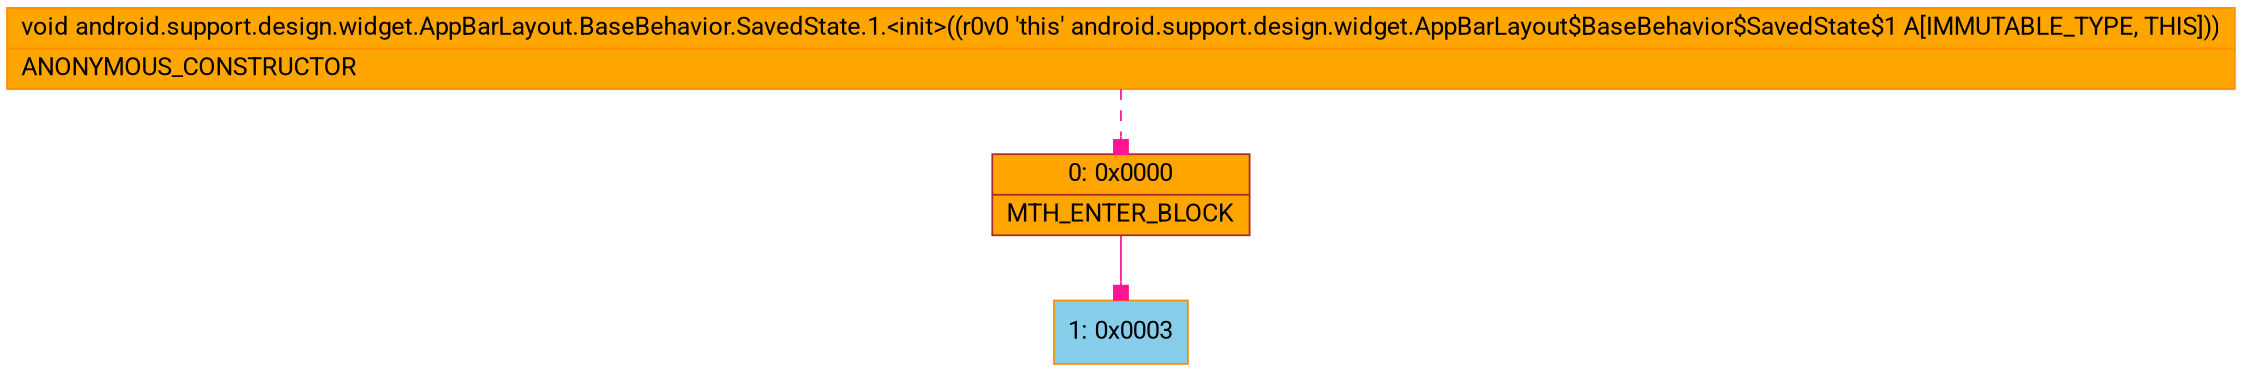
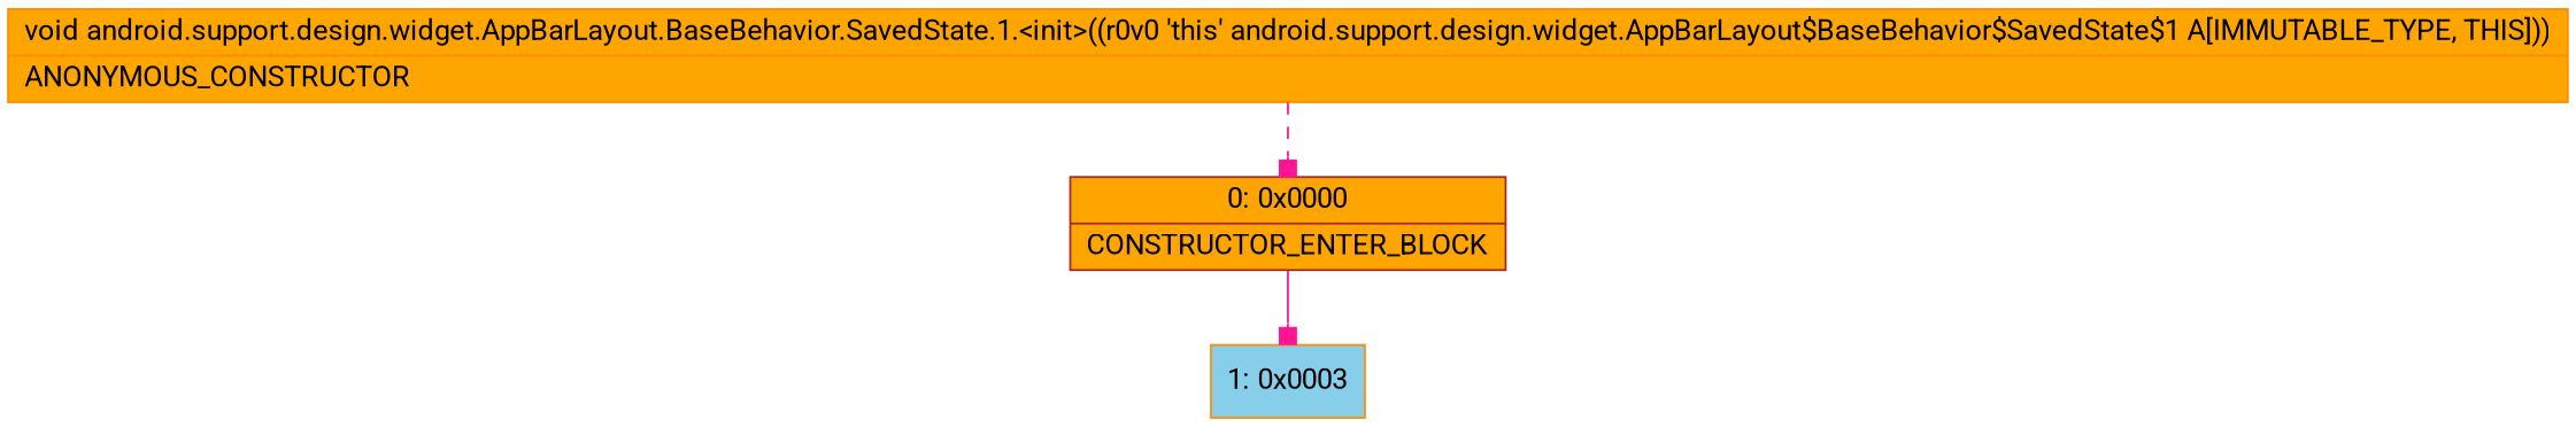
  digraph {
    fontname=Roboto
    node [color=darkorange shape=record style=filled fillcolor=orange fontname=Roboto]
    edge [color=deeppink arrowhead=box fontname=Roboto]
-   n1 [color=brown label="{0\:\ 0x0000|MTH_ENTER_BLOCK\l}"]
+   n1 [color=brown label="{0\:\ 0x0000|CONSTRUCTOR_ENTER_BLOCK\l}"]
    n2 [label="{1\:\ 0x0003}" fillcolor=skyblue]
    n3 [label="{void android.support.design.widget.AppBarLayout.BaseBehavior.SavedState.1.\<init\>((r0v0 'this' android.support.design.widget.AppBarLayout$BaseBehavior$SavedState$1 A[IMMUTABLE_TYPE, THIS]))  | ANONYMOUS_CONSTRUCTOR\l}"]
    subgraph cluster_1 {
      label="R(0)"
    }
    n1 -> n2 [style=solid]
    n3 -> n1 [style=dashed]
  }
